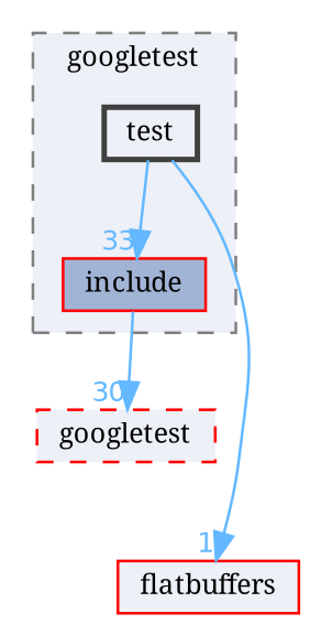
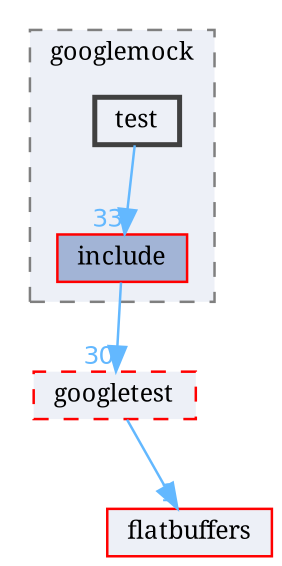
  digraph {
    compound=true
    fontname="Noto Serif"
    node [color=red fillcolor="#edf0f7" fontname="Noto Serif" fontsize=10 shape=box style=filled]
    edge [color=steelblue1 fontcolor=steelblue1 fontname="Noto Serif" fontsize=10 labeldistance=1.5 labelfontname=Helvetica labelfontsize=10]
    n1 [fillcolor="#a2b4d6" height=0.2 label=include width=0.4]
    n2 [color=grey25 height=0.2 label=test style="filled,bold" width=0.4]
    n3 [height=0.2 label=googletest style="filled,dashed" width=0.4]
    n4 [height=0.2 label=flatbuffers width=0.4]
    subgraph cluster_1 {
      bgcolor="#edf0f7"
      fontsize=10
-     label=googletest
+     label=googlemock
      pencolor=grey50
      style="filled,dashed"
      n1
      n2
    }
    n1 -> n3 [headlabel=30]
    n2 -> n1 [headlabel=33]
-   n2 -> n4 [headlabel=1]
+   n3 -> n4 [headlabel=1]
  }
